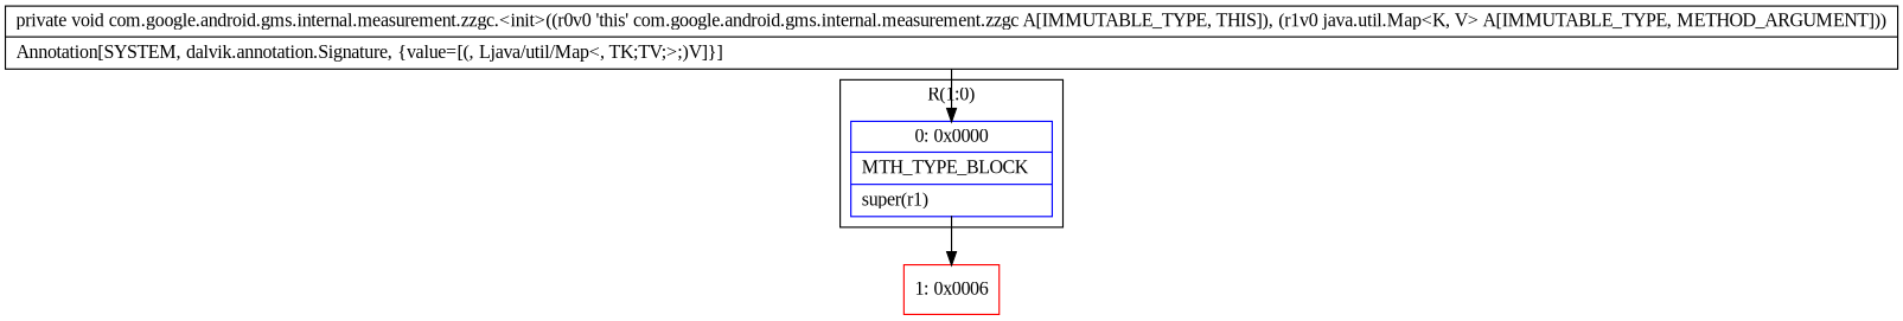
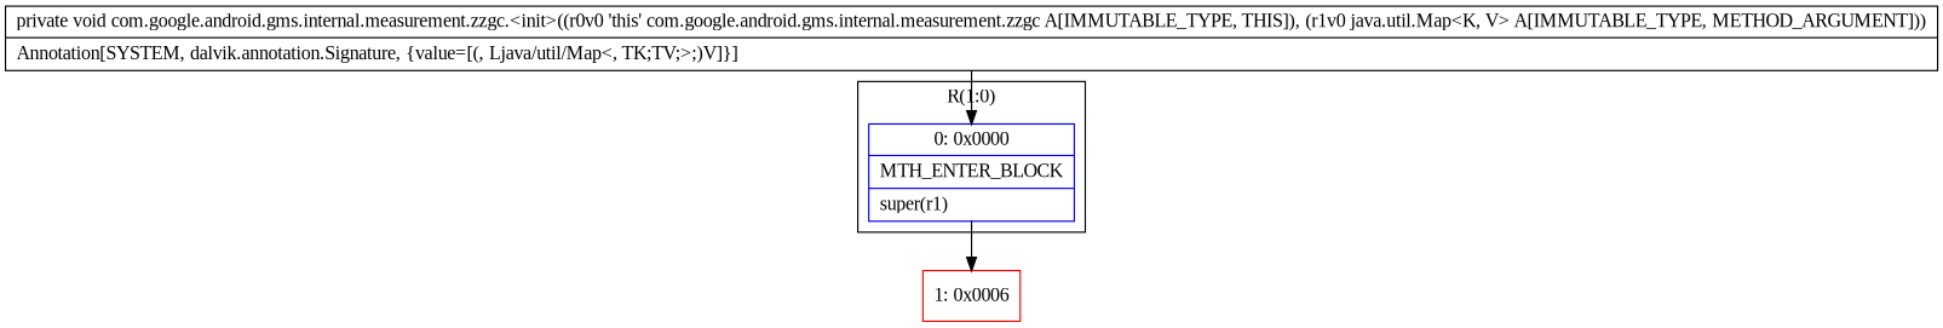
  digraph {
    fontname="Liberation Serif"
    node [shape=record fontname="Liberation Serif"]
    edge [fontname="Liberation Serif"]
-   n1 [color=blue label="{0\:\ 0x0000|MTH_TYPE_BLOCK\l|super(r1)\l}"]
+   n1 [color=blue label="{0\:\ 0x0000|MTH_ENTER_BLOCK\l|super(r1)\l}"]
    n2 [color=red label="{1\:\ 0x0006}"]
    n3 [label="{private void com.google.android.gms.internal.measurement.zzgc.\<init\>((r0v0 'this' com.google.android.gms.internal.measurement.zzgc A[IMMUTABLE_TYPE, THIS]), (r1v0 java.util.Map\<K, V\> A[IMMUTABLE_TYPE, METHOD_ARGUMENT]))  | Annotation[SYSTEM, dalvik.annotation.Signature, \{value=[(, Ljava\/util\/Map\<, TK;TV;\>;)V]\}]\l}"]
    subgraph cluster_1 {
      label="R(1:0)"
      n1
    }
    n1 -> n2
    n3 -> n1
  }
